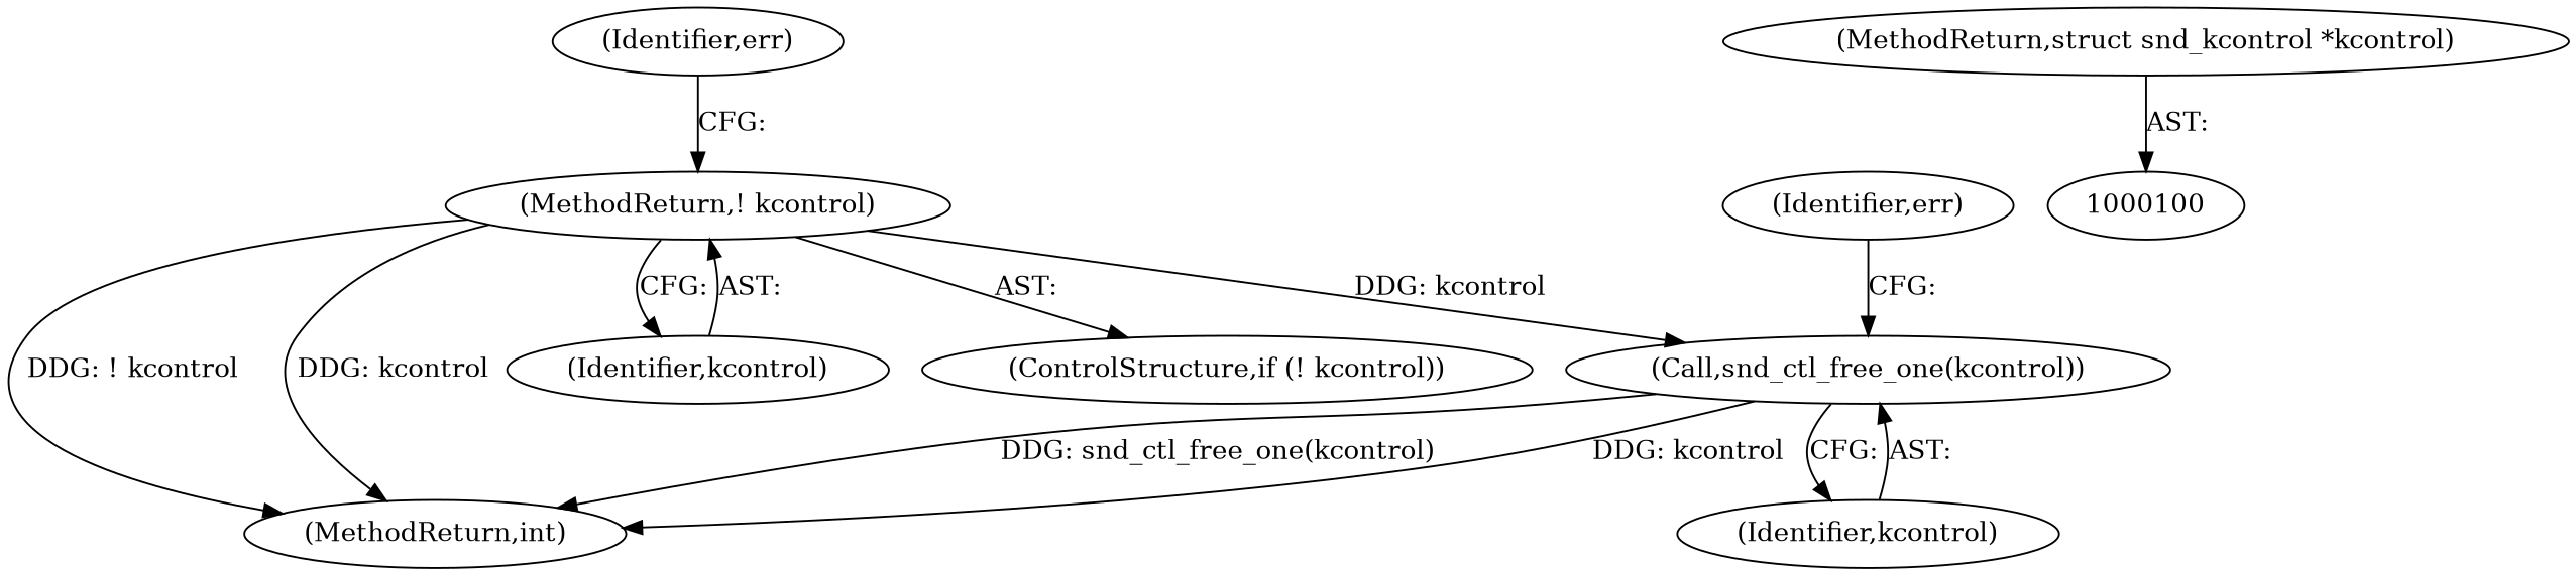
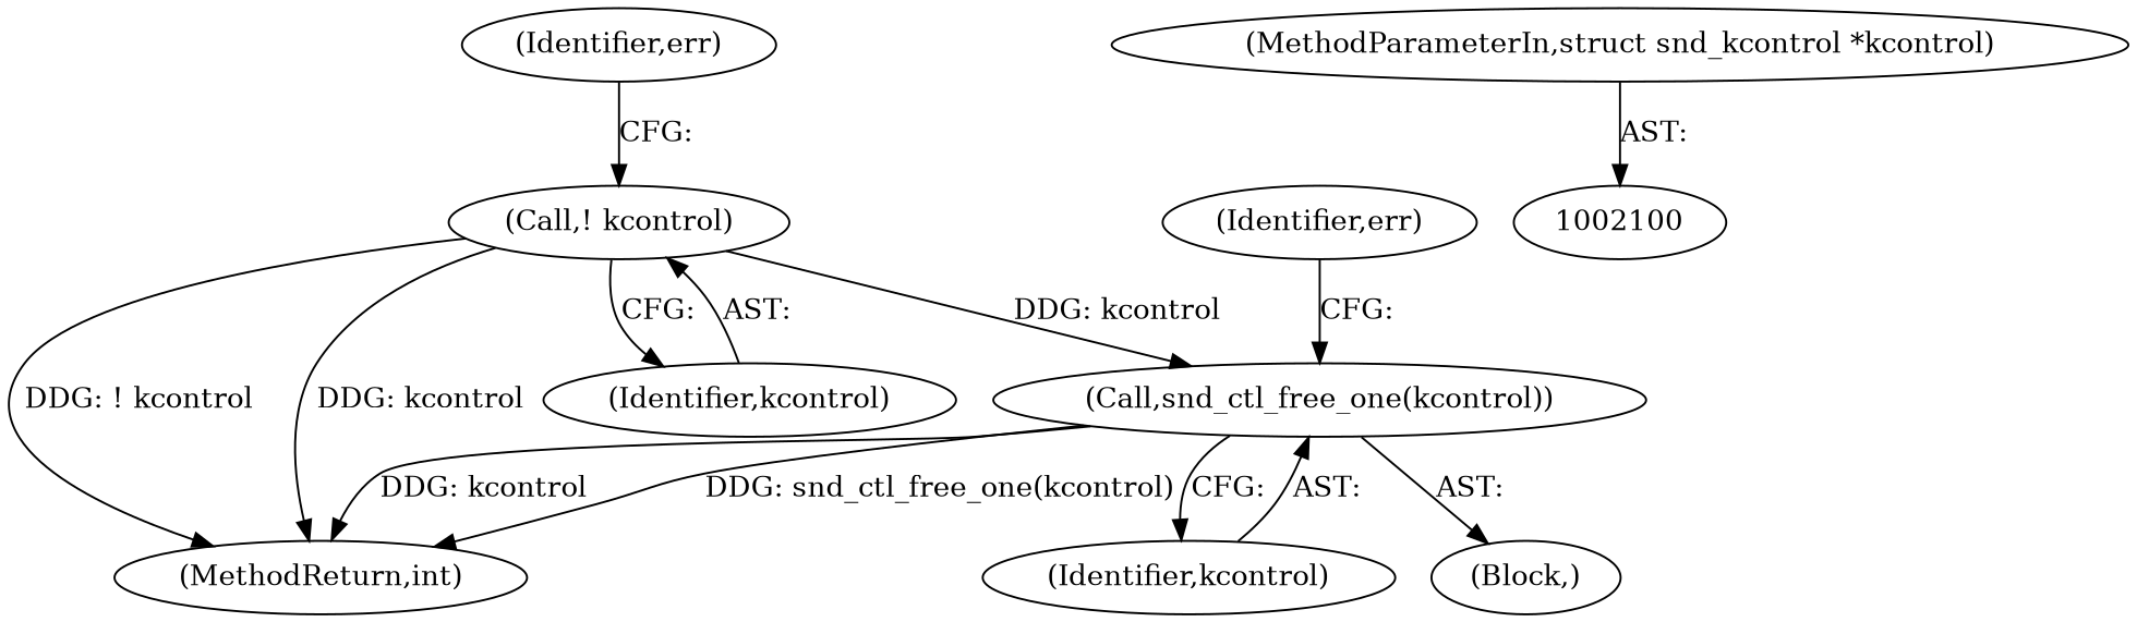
  digraph {
    n1 [label="(Call,snd_ctl_free_one(kcontrol))"]
+   n2 [label="(Block,)"]
    n3 [label="(MethodReturn,int)"]
    n4 [label="(Identifier,kcontrol)"]
-   n5 [label="(MethodReturn,! kcontrol)"]
+   n5 [label="(Call,! kcontrol)"]
    n6 [label="(Identifier,kcontrol)"]
-   n7 [label="(ControlStructure,if (! kcontrol))"]
-   n8 [label="(MethodReturn,struct snd_kcontrol *kcontrol)"]
-   1000100
+   n8 [label="(MethodParameterIn,struct snd_kcontrol *kcontrol)"]
+   1000100 [label=1002100]
    n10 [label="(Identifier,err)"]
    n11 [label="(Identifier,err)"]
+   n1 -> n2 [label="AST: "]
    n1 -> n3 [label="DDG: snd_ctl_free_one(kcontrol)"]
    n1 -> n3 [label="DDG: kcontrol"]
    n1 -> n4 [label="CFG: "]
    n4 -> n1 [label="AST: "]
    n5 -> n1 [label="DDG: kcontrol"]
    n5 -> n3 [label="DDG: ! kcontrol"]
    n5 -> n3 [label="DDG: kcontrol"]
    n5 -> n6 [label="CFG: "]
-   n5 -> n7 [label="AST: "]
    n6 -> n5 [label="AST: "]
    n8 -> 1000100 [label="AST: "]
    n10 -> n5 [label="CFG: "]
    n11 -> n1 [label="CFG: "]
  }
